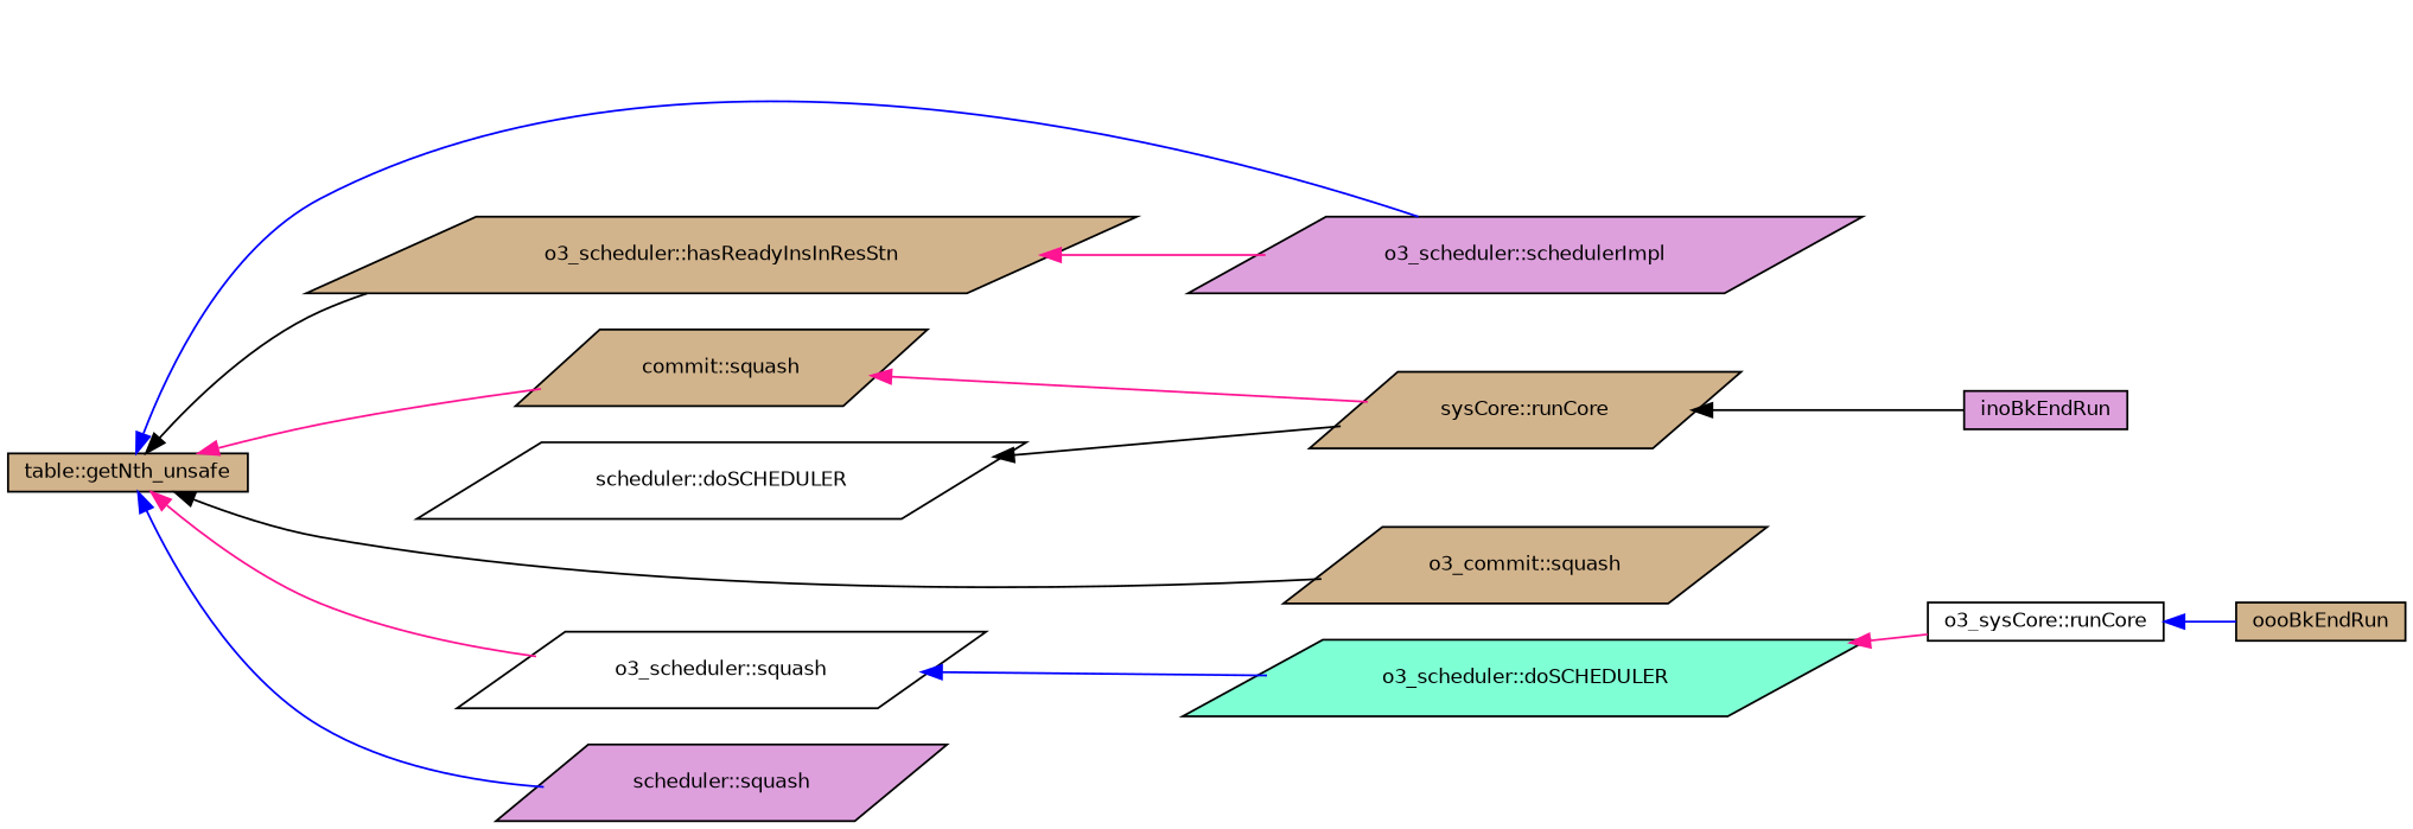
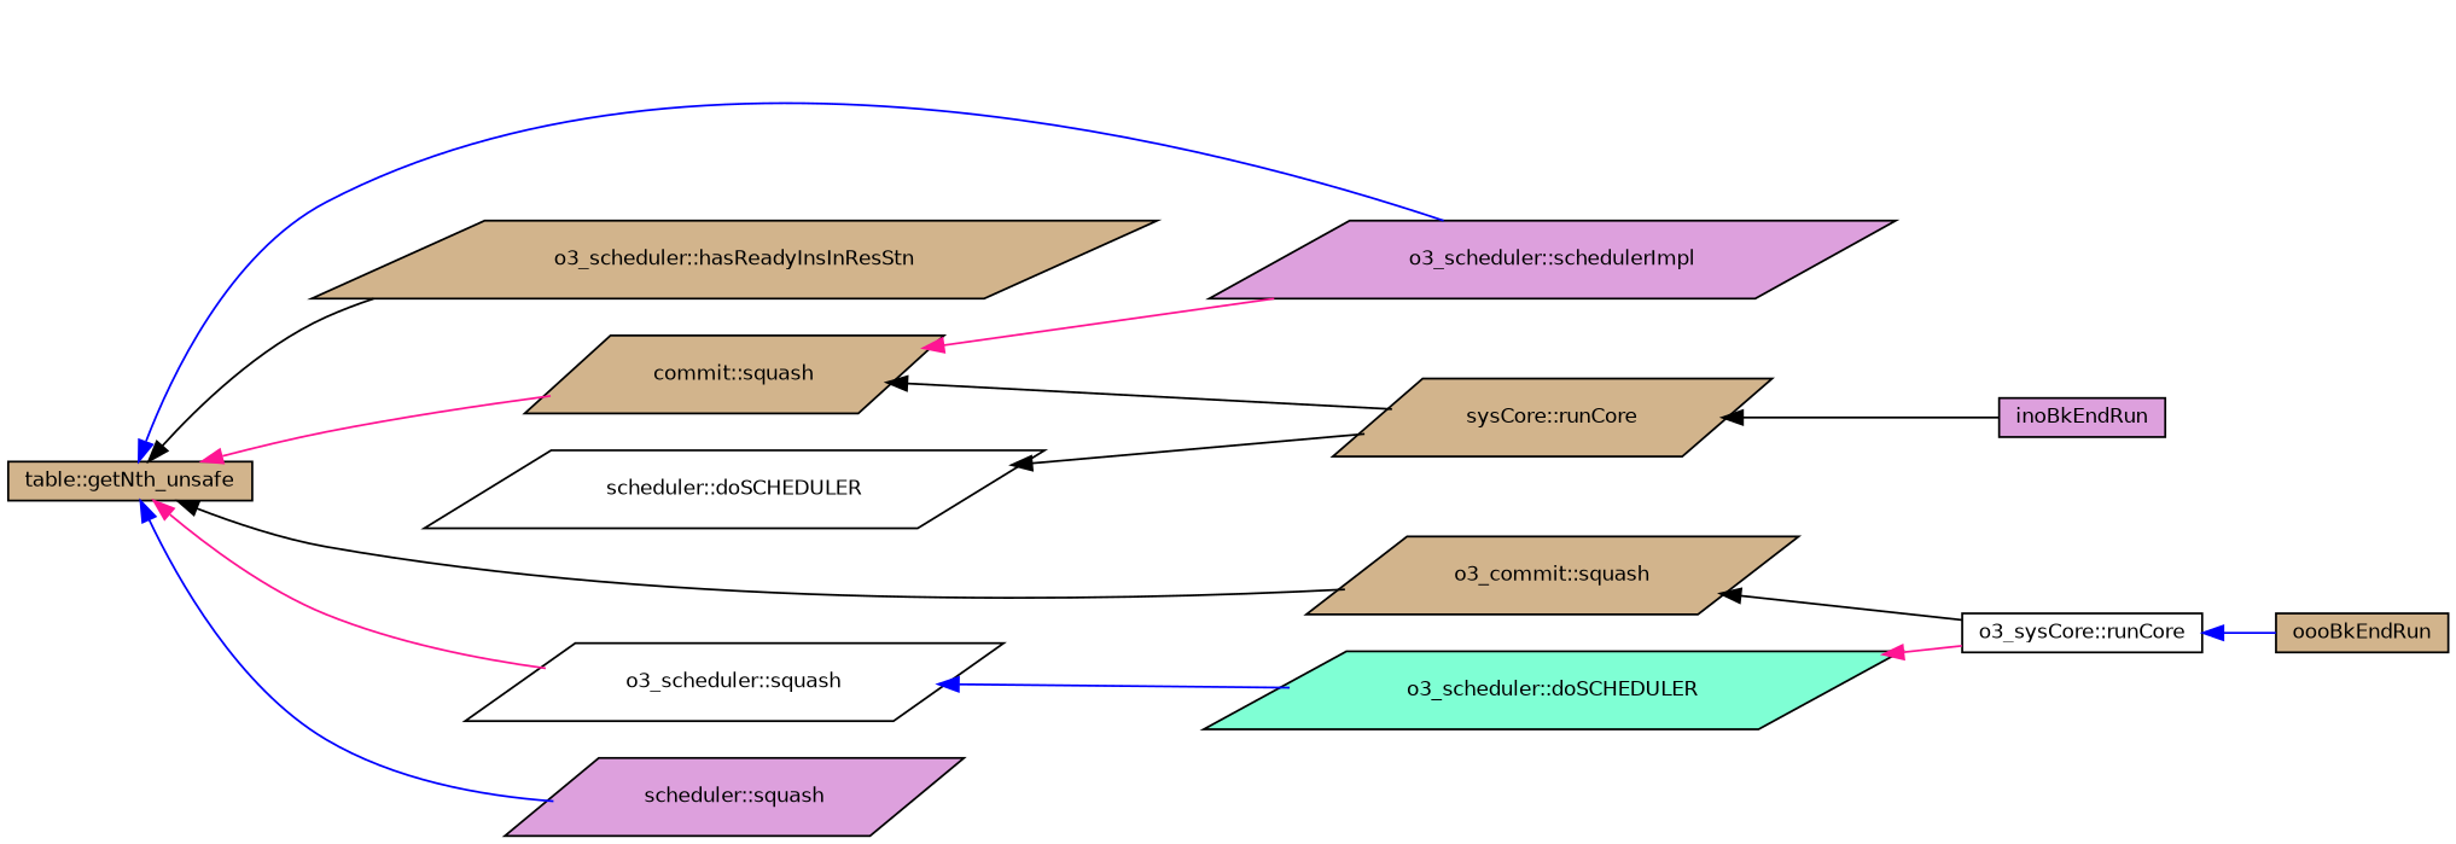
  digraph {
    rankdir=LR
    node [color=black fillcolor=tan fontname=Helvetica fontsize=10 shape=parallelogram style=filled]
    edge [color=black dir=back fontname=Helvetica fontsize=10 labelfontname=Helvetica labelfontsize=10 style=solid]
    n1 [fontcolor=black height=0.2 label="table::getNth_unsafe" shape=box width=0.4]
    n2 [height=0.2 label="o3_scheduler::hasReadyInsInResStn" width=0.4]
    n3 [fillcolor=plum height=0.2 label="o3_scheduler::schedulerImpl" width=0.4]
    n4 [fillcolor=white height=0.2 label="o3_scheduler::squash" width=0.4]
    n5 [fillcolor=plum height=0.2 label="scheduler::squash" width=0.4]
    n6 [height=0.2 label="o3_commit::squash" width=0.4]
    n7 [height=0.2 label="commit::squash" width=0.4]
    n8 [fillcolor=aquamarine height=0.2 label="o3_scheduler::doSCHEDULER" width=0.4]
    n9 [fillcolor=white height=0.2 label="o3_sysCore::runCore" shape=box width=0.4]
    n10 [height=0.2 label="sysCore::runCore" width=0.4]
    n11 [height=0.2 label=oooBkEndRun shape=box width=0.4]
    n12 [fillcolor=white height=0.2 label="scheduler::doSCHEDULER" width=0.4]
    n13 [fillcolor=plum height=0.2 label=inoBkEndRun shape=box width=0.4]
    n1 -> n2
    n1 -> n3 [color=blue]
    n1 -> n4 [color=deeppink]
    n1 -> n5 [color=blue]
    n1 -> n6
    n1 -> n7 [color=deeppink]
-   n2 -> n3 [color=deeppink]
+   n7 -> n3 [color=deeppink]
    n4 -> n8 [color=blue]
-   n7 -> n10 [color=deeppink]
+   n6 -> n9
+   n7 -> n10
    n8 -> n9 [color=deeppink]
    n9 -> n11 [color=blue]
    n10 -> n13
    n12 -> n10
  }
